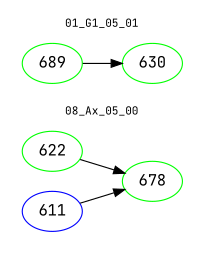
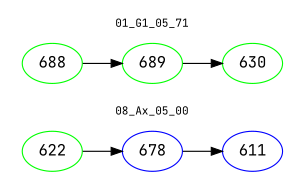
  digraph {
    fontname="JetBrains Mono"
    rankdir=LR
    node [color=green fontname="JetBrains Mono"]
    edge [color=black fontname="JetBrains Mono"]
    n1 [label=622]
-   n2 [label=678]
+   n2 [color=blue label=678]
    n3 [color=blue label=611]
+   n4 [label=688]
    n5 [label=689]
    n6 [label=630]
    subgraph cluster_1 {
      color=white
      fontsize=10
      label="08_Ax_05_00"
      n1
      n2
      n3
    }
    subgraph cluster_2 {
      color=white
      fontsize=10
-     label="01_G1_05_01"
+     label="01_G1_05_71"
+     n4
      n5
      n6
    }
    n1 -> n2
-   n3 -> n2
+   n2 -> n3
+   n4 -> n5
    n5 -> n6
  }
